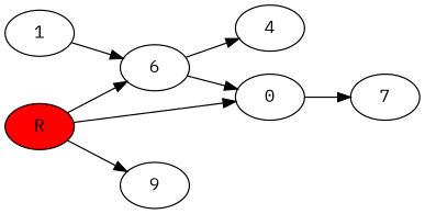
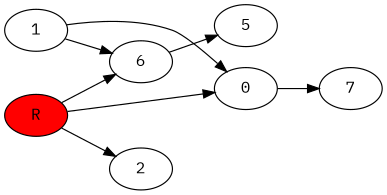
  digraph {
    fontname="IBM Plex Mono"
    rankdir=LR
    node [fontname="IBM Plex Mono"]
    edge [fontname="IBM Plex Mono"]
    n1 [label=0]
    1
    6
    7
-   5 [label=4]
+   5
    R [fillcolor="#ff0000" style=filled]
-   2 [label=9]
+   2
    n1 -> 7
-   6 -> n1
+   1 -> n1
    1 -> 6
    6 -> 5
    R -> n1
    R -> 6
    R -> 2
  }
